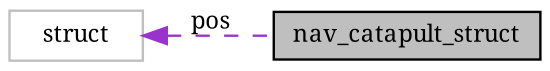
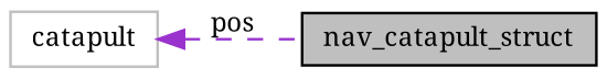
  digraph {
    rankdir=LR
    fontname="Noto Serif"
    node [fontname="Noto Serif" fontsize=10 shape=record style=filled]
    n1 [color=black fillcolor=grey75 fontcolor=black height=0.2 label=nav_catapult_struct width=0.4]
-   n2 [color=grey75 fillcolor=white height=0.2 label=struct width=0.4]
+   n2 [color=grey75 fillcolor=white height=0.2 label=catapult width=0.4]
    n2 -> n1 [color=darkorchid3 dir=back fontname="Noto Serif" fontsize=10 label=" pos" labelfontname=FreeSans labelfontsize=10 style=dashed]
  }
